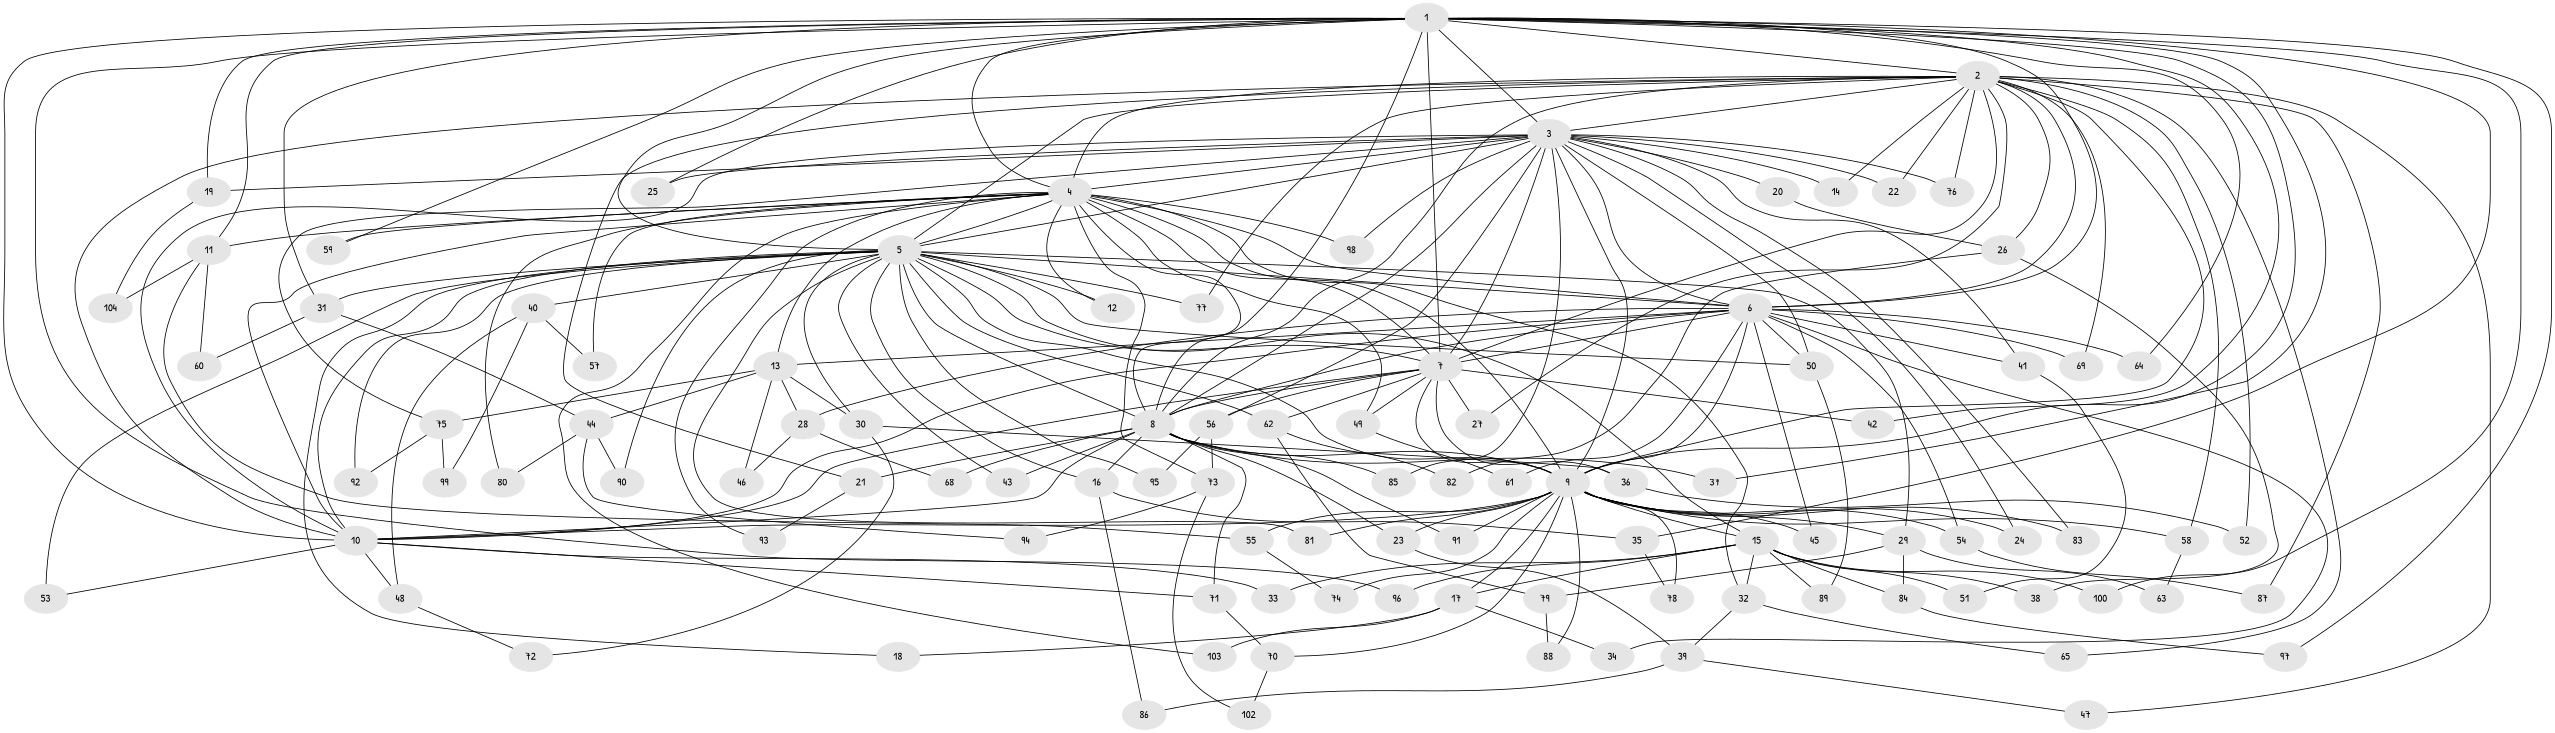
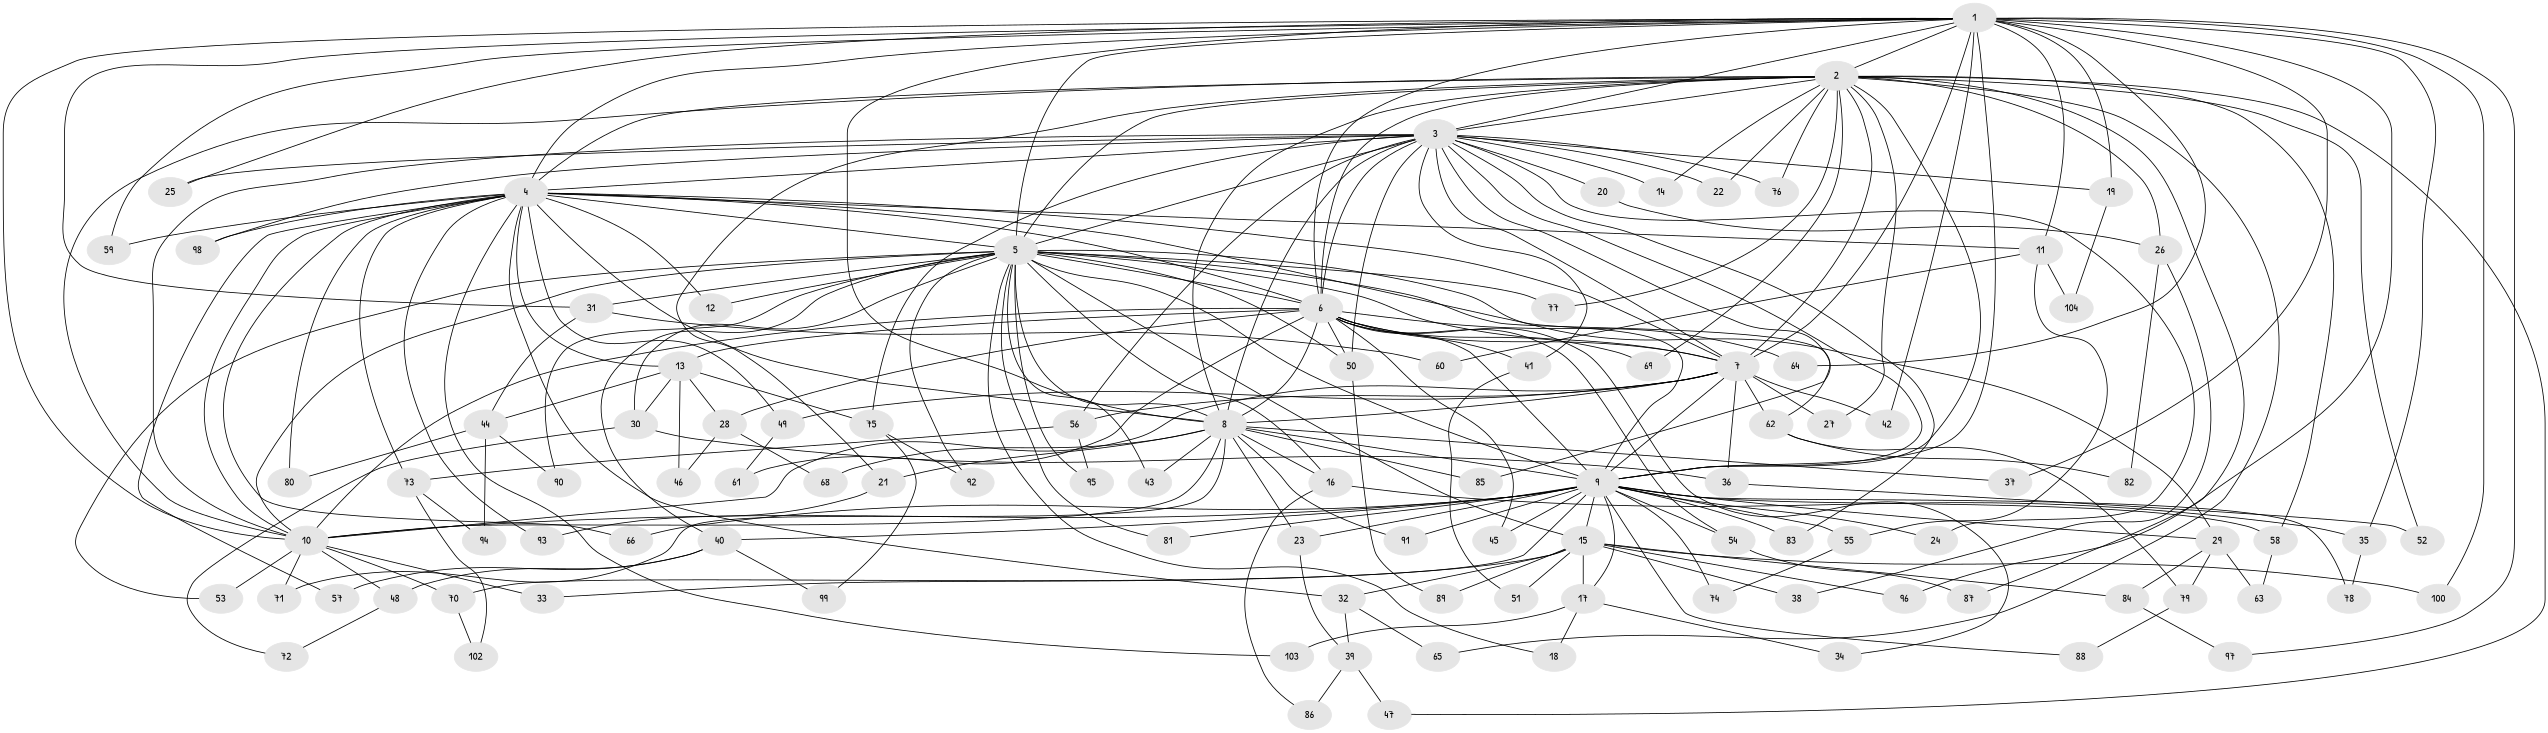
  graph {
    fontname="Patrick Hand"
    node [color=gray90 fontname="Patrick Hand" style=filled]
    edge [fontname="Patrick Hand"]
    1
    2
    3
    4
    5
    6
    7
    8
    9
    10
    11
    19
    25
    31
    35
    37
    42
    59
    64
    96
    97
    100
    14
    21
    22
    26
    27
    47
    52
    58
    65
    69
    76
    77
    87
    20
    24
    41
    50
    56
    75
    83
    85
    98
    12
    13
    32
    49
    57
+   66
    73
    80
    93
    103
    15
    16
    18
    29
    30
    40
    43
    53
    62
    81
    90
    92
    95
    28
    34
    45
    54
    61
    36
    23
    68
    71
    91
    17
    55
    70
    74
    78
    88
    33
    48
    60
    n87 [label=104]
    44
    38
    82
    63
    51
    89
    99
    46
    39
    94
    102
    84
    86
    79
    72
    1 -- 2
    1 -- 3
    1 -- 4
    1 -- 5
    1 -- 6
    1 -- 7
    1 -- 8
    1 -- 9
    1 -- 10
    1 -- 11
    1 -- 19
    1 -- 25
    1 -- 31
    1 -- 35
    1 -- 37
    1 -- 42
    1 -- 59
    1 -- 64
    1 -- 96
    1 -- 97
    1 -- 100
    2 -- 3
    2 -- 4
    2 -- 5
    2 -- 6
    2 -- 7
    2 -- 8
    2 -- 9
    2 -- 10
    2 -- 14
    2 -- 21
    2 -- 22
    2 -- 26
    2 -- 27
    2 -- 47
    2 -- 52
    2 -- 58
    2 -- 65
    2 -- 69
    2 -- 76
    2 -- 77
    2 -- 87
    3 -- 4
    3 -- 5
    3 -- 6
    3 -- 7
    3 -- 8
    3 -- 9
    3 -- 10
    3 -- 19
    3 -- 25
    3 -- 14
    3 -- 22
    3 -- 76
    3 -- 20
    3 -- 24
    3 -- 41
    3 -- 50
    3 -- 56
    3 -- 75
    3 -- 83
    3 -- 85
    3 -- 98
    4 -- 5
    4 -- 6
    4 -- 7
    4 -- 8
    4 -- 9
    4 -- 10
    4 -- 11
    4 -- 59
    4 -- 98
    4 -- 12
    4 -- 13
    4 -- 32
    4 -- 49
    4 -- 57
+   4 -- 66
    4 -- 73
    4 -- 80
    4 -- 93
    4 -- 103
    5 -- 6
    5 -- 7
    5 -- 8
    5 -- 9
    5 -- 10
    5 -- 31
    5 -- 77
    5 -- 50
    5 -- 12
    5 -- 15
    5 -- 16
    5 -- 18
    5 -- 29
    5 -- 30
    5 -- 40
    5 -- 43
    5 -- 53
    5 -- 62
    5 -- 81
    5 -- 90
    5 -- 92
    5 -- 95
    6 -- 7
    6 -- 8
    6 -- 9
    6 -- 10
    6 -- 64
    6 -- 69
    6 -- 41
    6 -- 50
    6 -- 13
    6 -- 28
    6 -- 34
    6 -- 45
    6 -- 54
    6 -- 61
    7 -- 8
    7 -- 9
    7 -- 10
    7 -- 42
    7 -- 27
    7 -- 56
    7 -- 49
    7 -- 62
    7 -- 36
    8 -- 9
    8 -- 10
    8 -- 37
    8 -- 21
    8 -- 85
    8 -- 16
    8 -- 43
    8 -- 23
    8 -- 68
    8 -- 71
    8 -- 91
    9 -- 10
    9 -- 58
    9 -- 24
    9 -- 83
+   9 -- 66
    9 -- 15
    9 -- 29
+   9 -- 40
    9 -- 81
    9 -- 45
    9 -- 54
    9 -- 23
    9 -- 91
    9 -- 17
    9 -- 55
    9 -- 70
    9 -- 74
    9 -- 78
    9 -- 88
    10 -- 53
    10 -- 71
-   71 -- 70
+   10 -- 70
    10 -- 33
    10 -- 48
    11 -- 55
    11 -- 60
    11 -- n87
    19 -- n87
    31 -- 60
    31 -- 44
    35 -- 78
    21 -- 93
    26 -- 38
    26 -- 82
    58 -- 63
    20 -- 26
    41 -- 51
    50 -- 89
    56 -- 73
    56 -- 95
    75 -- 92
    75 -- 99
    13 -- 75
    13 -- 30
    13 -- 28
    13 -- 44
    13 -- 46
    32 -- 65
    32 -- 39
    49 -- 61
    73 -- 94
    73 -- 102
    15 -- 96
    15 -- 100
    15 -- 32
    15 -- 17
    15 -- 33
    15 -- 38
    15 -- 51
    15 -- 89
    15 -- 84
    16 -- 35
    16 -- 86
    29 -- 63
    29 -- 84
    29 -- 79
    30 -- 36
    30 -- 72
    40 -- 57
    40 -- 48
    40 -- 99
    62 -- 82
    62 -- 79
    28 -- 68
    28 -- 46
    54 -- 87
    36 -- 52
    23 -- 39
    17 -- 103
    17 -- 18
    17 -- 34
    55 -- 74
    70 -- 102
    48 -- 72
    44 -- 80
    44 -- 90
    44 -- 94
    39 -- 47
    39 -- 86
    84 -- 97
    79 -- 88
  }
